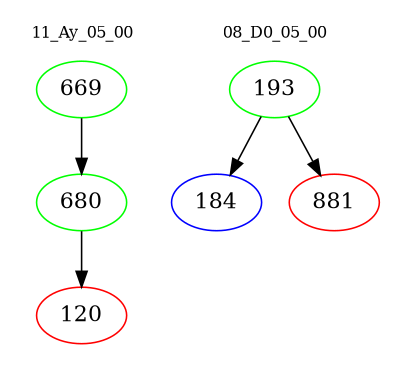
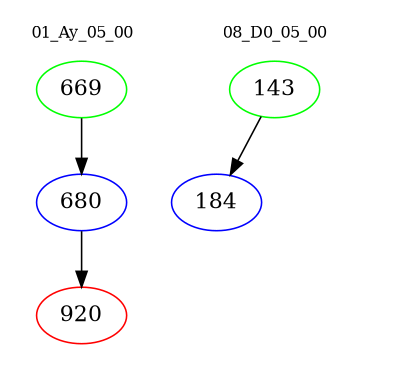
  digraph {
    node [color=green]
    edge [color=black]
    n1 [label=669]
-   n2 [label=680]
-   n3 [color=red label=120]
-   n4 [label=193]
+   n2 [color=blue label=680]
+   n3 [color=red label=920]
+   n4 [label=143]
    n5 [color=blue label=184]
-   n6 [color=red label=881]
    subgraph cluster_1 {
      color=white
      fontsize=10
-     label="11_Ay_05_00"
+     label="01_Ay_05_00"
      n1
      n2
      n3
    }
    subgraph cluster_2 {
      color=white
      fontsize=10
      label="08_D0_05_00"
      n4
      n5
-     n6
    }
    n1 -> n2
    n2 -> n3
    n4 -> n5
-   n4 -> n6
  }
